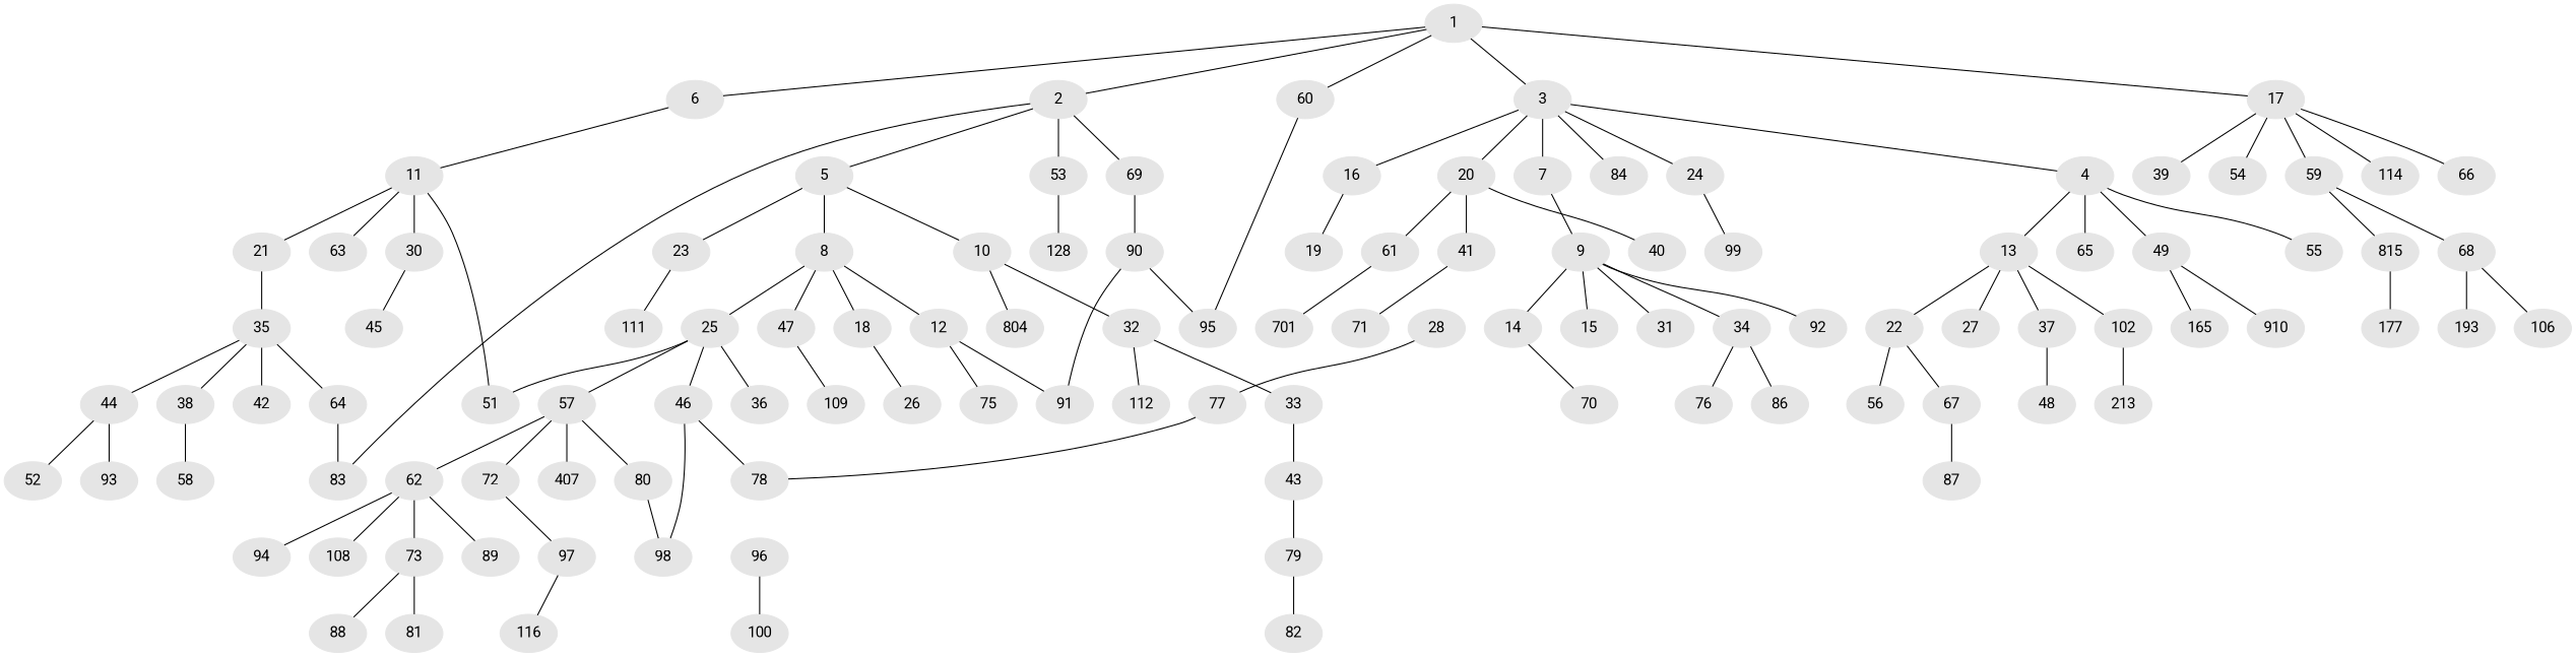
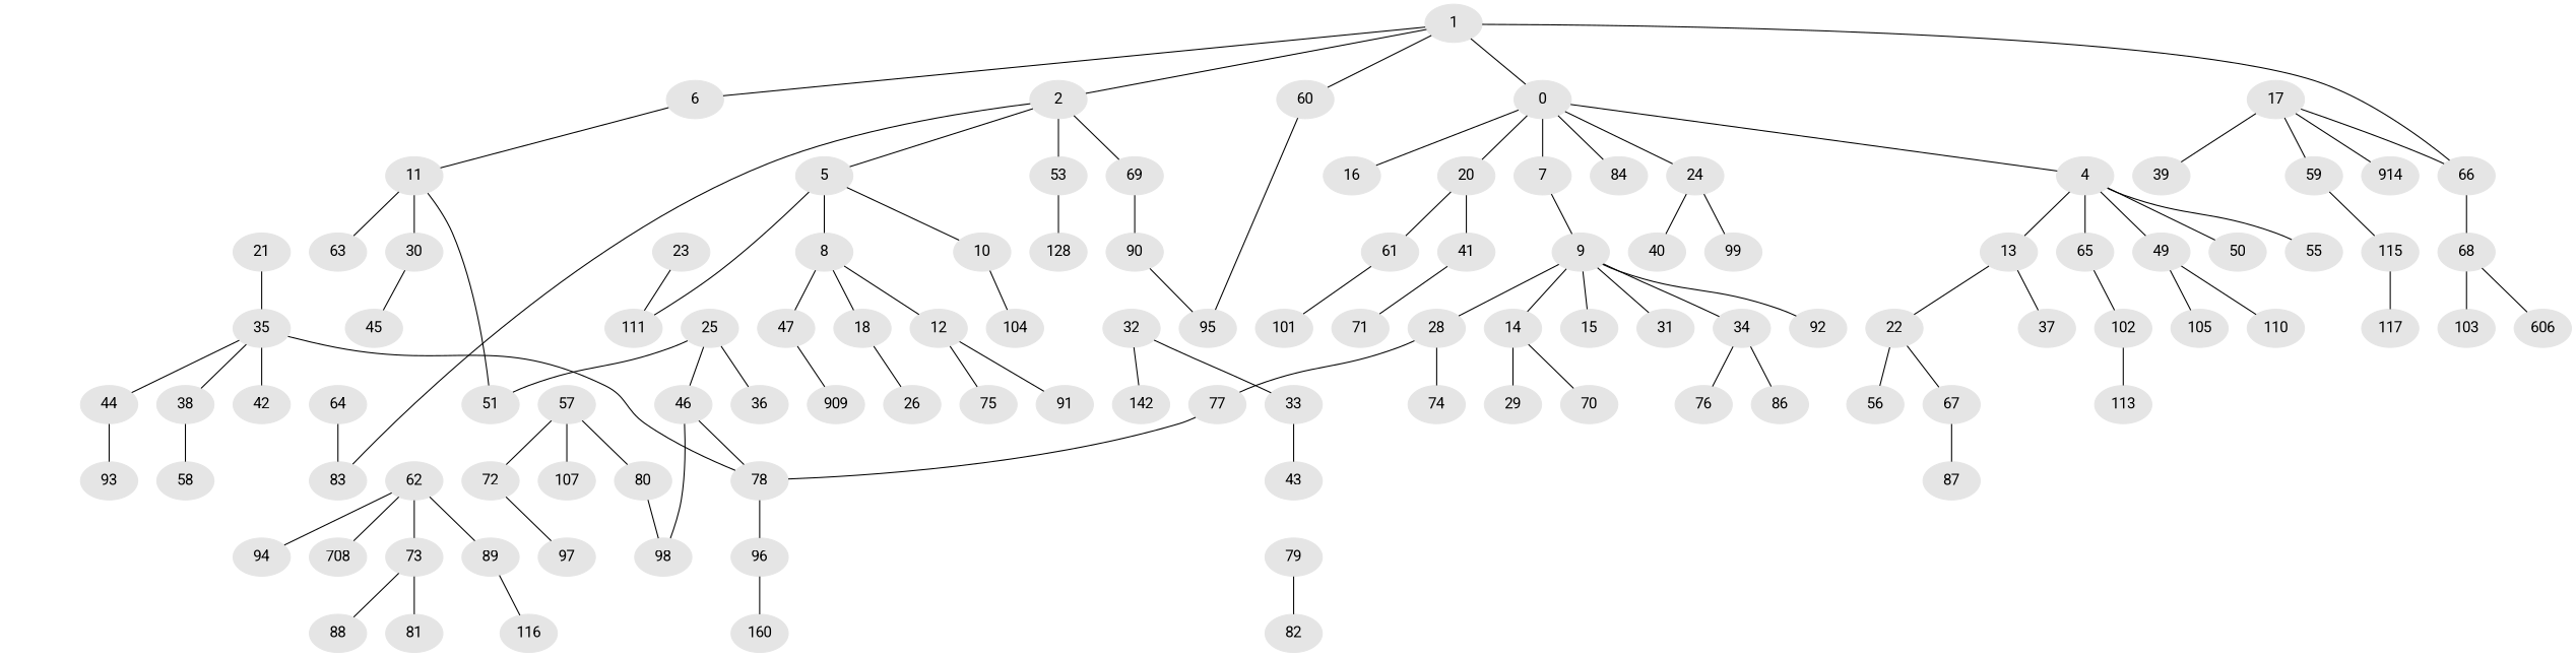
  graph {
    fontname=Roboto
    node [color=gray90 fontname=Roboto style=filled]
    edge [fontname=Roboto]
    1
    2
-   3
+   3 [label=0]
    6
    17
    60
    5
    53
    69
    83
    4
    7
    16
    20
    24
    84
    11
    39
-   54
    59
    66
-   114
+   114 [label=914]
    95
    8
    10
    23
    n27 [label=128]
    90
    13
    49
+   50
    55
    65
    9
-   19
    40
    41
    61
    99
    22
-   27
    37
    102
-   105 [label=165]
-   110 [label=910]
+   105
+   110
    12
    18
    25
    47
    32
-   104 [label=804]
+   104
    111
    21
    30
    51
    63
    14
    15
    28
    31
    34
    92
    75
    91
    26
    36
    46
    57
-   109
+   109 [label=909]
+   29
    70
+   74
    77
    76
    86
    33
-   112
+   112 [label=142]
    35
    45
    56
    67
-   48
-   113 [label=213]
+   113
    68
-   115 [label=815]
+   115
    71
-   101 [label=701]
+   101
    38
    42
    44
    64
    87
    78
    98
    62
    72
    80
-   107 [label=407]
+   107
    43
    79
    58
-   52
    93
    82
    96
    73
    89
    94
-   108
+   108 [label=708]
    97
-   103 [label=193]
-   106
-   117 [label=177]
+   103
+   106 [label=606]
+   117
    81
    88
    116
-   100
+   100 [label=160]
    1 -- 2
    1 -- 3
    1 -- 6
-   1 -- 17
+   1 -- 66
    1 -- 60
    2 -- 5
    2 -- 53
    2 -- 69
    2 -- 83
    3 -- 4
    3 -- 7
    3 -- 16
    3 -- 20
    3 -- 24
    3 -- 84
    6 -- 11
    17 -- 39
-   17 -- 54
    17 -- 59
    17 -- 66
    17 -- 114
    60 -- 95
    5 -- 8
    5 -- 10
-   5 -- 23
+   5 -- 111
    53 -- n27
    69 -- 90
    4 -- 13
    4 -- 49
+   4 -- 50
    4 -- 55
    4 -- 65
    7 -- 9
-   16 -- 19
-   20 -- 40
+   24 -- 40
    20 -- 41
    20 -- 61
    24 -- 99
-   11 -- 21
    11 -- 30
    11 -- 51
    11 -- 63
-   59 -- 68
+   66 -- 68
    59 -- 115
    8 -- 12
    8 -- 18
-   8 -- 25
    8 -- 47
-   10 -- 32
    10 -- 104
    23 -- 111
    90 -- 95
-   90 -- 91
    13 -- 22
-   13 -- 27
    13 -- 37
-   13 -- 102
+   65 -- 102
    49 -- 105
    49 -- 110
    9 -- 14
    9 -- 15
+   9 -- 28
    9 -- 31
    9 -- 34
    9 -- 92
    41 -- 71
    61 -- 101
    22 -- 56
    22 -- 67
-   37 -- 48
    102 -- 113
    12 -- 75
    12 -- 91
    18 -- 26
    25 -- 51
    25 -- 36
    25 -- 46
-   25 -- 57
    47 -- 109
    32 -- 33
    32 -- 112
    21 -- 35
    30 -- 45
+   14 -- 29
    14 -- 70
+   28 -- 74
    28 -- 77
    34 -- 76
    34 -- 86
    46 -- 78
    46 -- 98
-   57 -- 62
    57 -- 72
    57 -- 80
    57 -- 107
    77 -- 78
    33 -- 43
    35 -- 38
    35 -- 42
    35 -- 44
-   35 -- 64
+   35 -- 78
    67 -- 87
    68 -- 103
    68 -- 106
    115 -- 117
    38 -- 58
-   44 -- 52
    44 -- 93
    64 -- 83
+   78 -- 96
    62 -- 73
    62 -- 89
    62 -- 94
    62 -- 108
    72 -- 97
    80 -- 98
-   43 -- 79
    79 -- 82
    96 -- 100
    73 -- 81
    73 -- 88
-   97 -- 116
+   89 -- 116
  }
